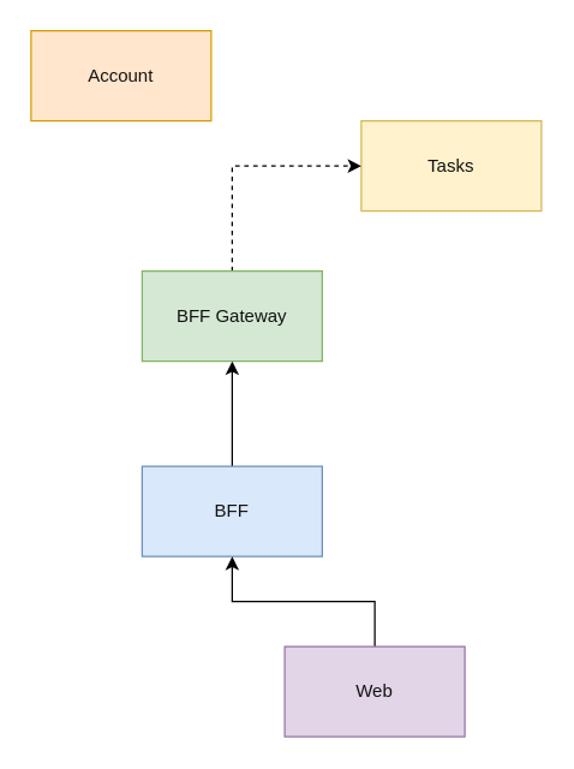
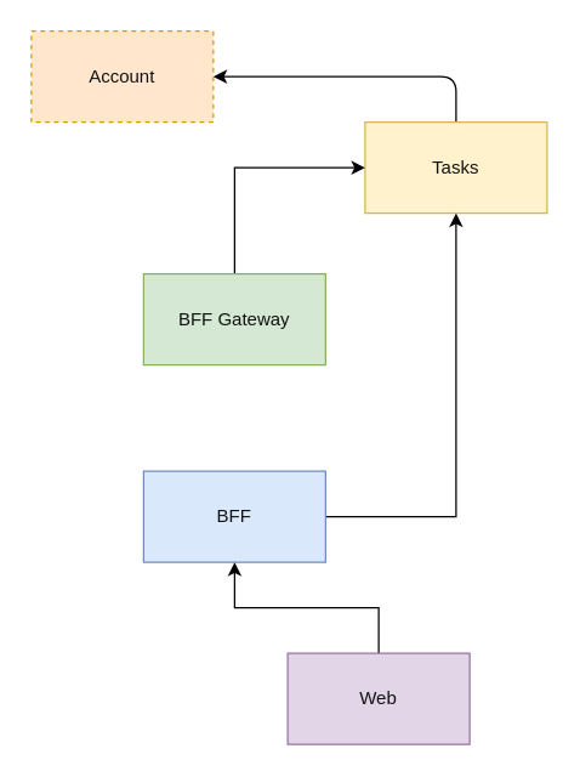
  <mxCell id="0" />
  <mxCell id="1" parent="0" />
- <mxCell id="2" value="Account" style="rounded=0;whiteSpace=wrap;html=1;fillColor=#ffe6cc;strokeColor=#d79b00;fontColor=#121212;" parent="1" vertex="1"><mxGeometry x="20" y="20" width="120" height="60" as="geometry" /></mxCell>
+ <mxCell id="2" value="Account" style="rounded=0;whiteSpace=wrap;html=1;fillColor=#ffe6cc;strokeColor=#d79b00;fontColor=#121212;dashed=1;" parent="1" vertex="1"><mxGeometry x="20" y="20" width="120" height="60" as="geometry" /></mxCell>
+ <mxCell id="3" style="edgeStyle=none;html=1;entryX=1;entryY=0.5;entryDx=0;entryDy=0;exitX=0.5;exitY=0;exitDx=0;exitDy=0;" parent="1" source="4" target="2" edge="1"><mxGeometry relative="1" as="geometry"><Array as="points"><mxPoint x="300" y="50" /></Array></mxGeometry></mxCell>
  <mxCell id="4" value="Tasks" style="rounded=0;whiteSpace=wrap;html=1;fillColor=#fff2cc;strokeColor=#d6b656;fontColor=#121212;" parent="1" vertex="1"><mxGeometry x="240" y="80" width="120" height="60" as="geometry" /></mxCell>
- <mxCell id="5" style="edgeStyle=orthogonalEdgeStyle;rounded=0;orthogonalLoop=1;jettySize=auto;html=1;entryX=0;entryY=0.5;entryDx=0;entryDy=0;exitX=0.5;exitY=0;exitDx=0;exitDy=0;dashed=1;" parent="1" source="6" target="4" edge="1"><mxGeometry relative="1" as="geometry" /></mxCell>
+ <mxCell id="5" style="edgeStyle=orthogonalEdgeStyle;rounded=0;orthogonalLoop=1;jettySize=auto;html=1;entryX=0;entryY=0.5;entryDx=0;entryDy=0;exitX=0.5;exitY=0;exitDx=0;exitDy=0;" parent="1" source="6" target="4" edge="1"><mxGeometry relative="1" as="geometry" /></mxCell>
  <mxCell id="6" value="BFF Gateway" style="rounded=0;whiteSpace=wrap;html=1;fillColor=#d5e8d4;strokeColor=#82b366;fontColor=#121212;" parent="1" vertex="1"><mxGeometry x="94" y="180" width="120" height="60" as="geometry" /></mxCell>
- <mxCell id="7" style="edgeStyle=orthogonalEdgeStyle;rounded=0;orthogonalLoop=1;jettySize=auto;html=1;entryX=0.5;entryY=1;entryDx=0;entryDy=0;" parent="1" source="8" target="6" edge="1"><mxGeometry relative="1" as="geometry" /></mxCell>
+ <mxCell id="7" style="edgeStyle=orthogonalEdgeStyle;rounded=0;orthogonalLoop=1;jettySize=auto;html=1;" parent="1" source="8" target="4" edge="1"><mxGeometry relative="1" as="geometry" /></mxCell>
  <mxCell id="8" value="BFF" style="rounded=0;whiteSpace=wrap;html=1;fillColor=#dae8fc;strokeColor=#6c8ebf;fontColor=#121212;" parent="1" vertex="1"><mxGeometry x="94" y="310" width="120" height="60" as="geometry" /></mxCell>
  <mxCell id="9" style="edgeStyle=orthogonalEdgeStyle;rounded=0;orthogonalLoop=1;jettySize=auto;html=1;entryX=0.5;entryY=1;entryDx=0;entryDy=0;" parent="1" source="10" target="8" edge="1"><mxGeometry relative="1" as="geometry" /></mxCell>
  <mxCell id="10" value="Web" style="rounded=0;whiteSpace=wrap;html=1;fillColor=#e1d5e7;strokeColor=#9673a6;fontColor=#121212;" parent="1" vertex="1"><mxGeometry x="189" y="430" width="120" height="60" as="geometry" /></mxCell>
